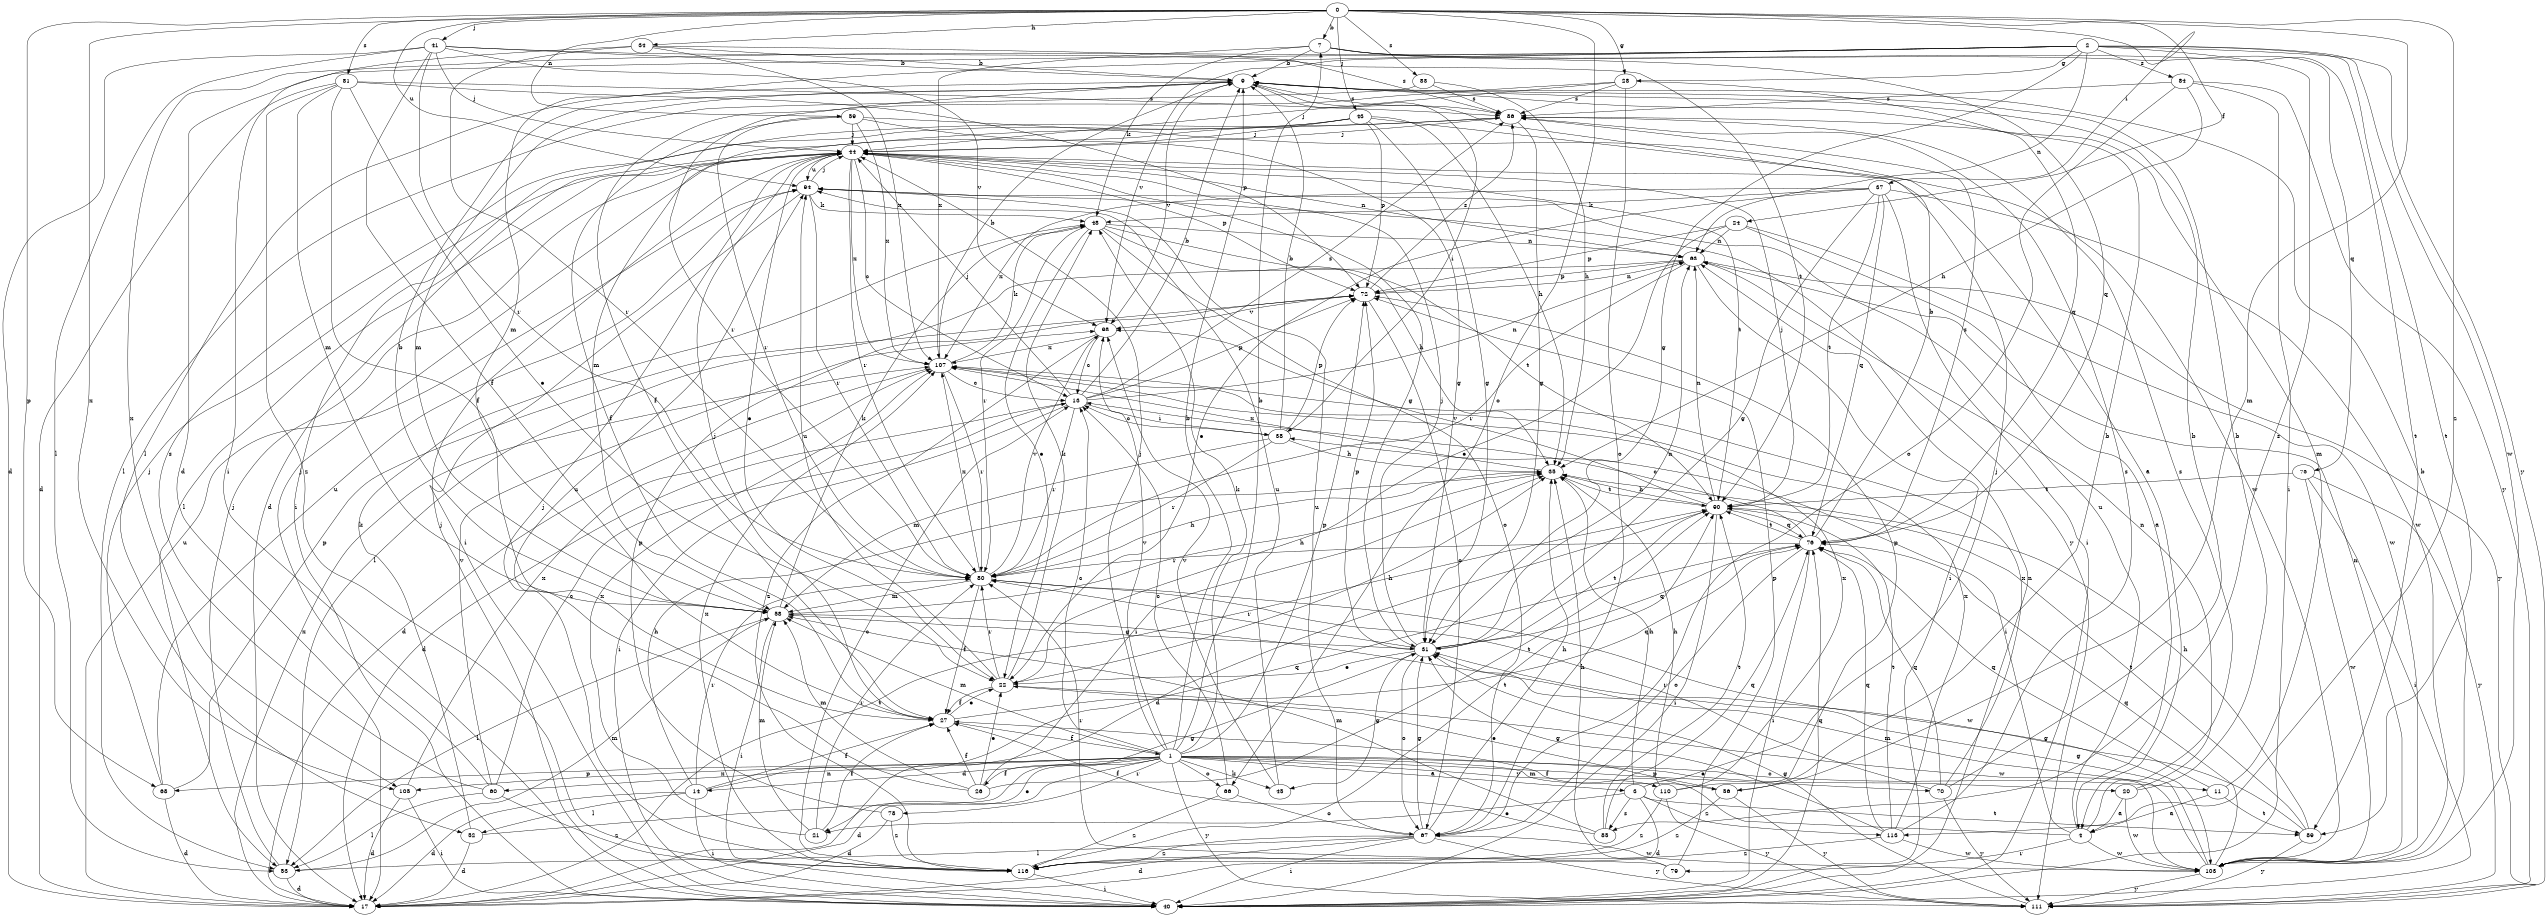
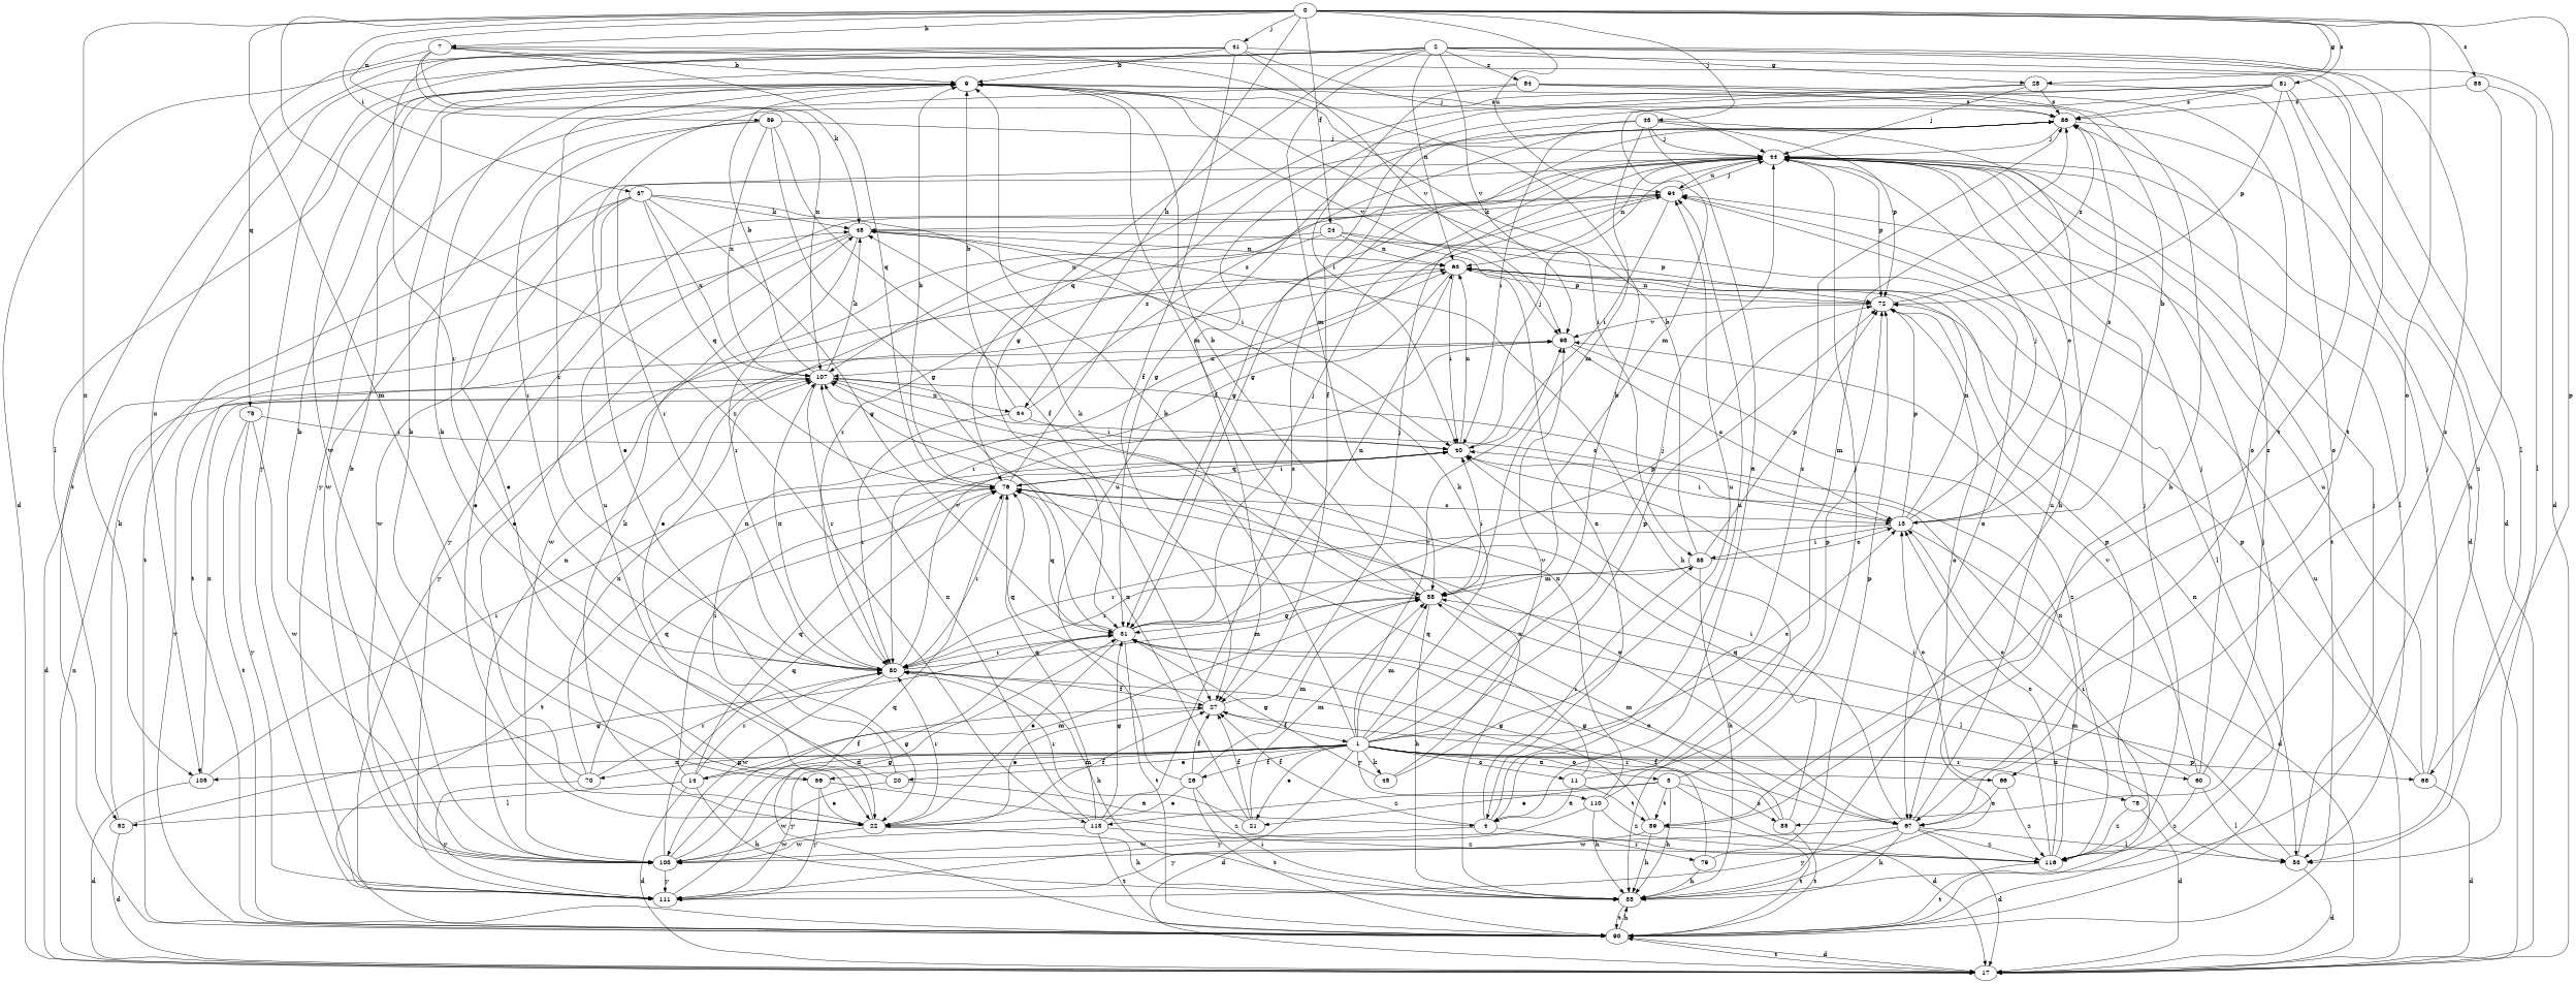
  strict digraph {
    0
    7
    24
    28
    34
    37
    41
    43
    56
    59
    66
    68
    81
    83
    94
    105
    113
    9
    48
    89
    75
    76
    107
    72
    63
    103
    4
    22
    27
    44
    86
    67
    80
    40
    31
    90
    17
    98
    53
    58
    35
    111
    116
    13
    1
    3
    11
    14
    20
    21
    26
    45
    60
    70
    78
    110
    85
    38
    52
    2
    84
    79
    0 -> 7 [label=b]
    0 -> 24 [label=f]
    0 -> 28 [label=g]
    0 -> 34 [label=h]
    0 -> 37 [label=i]
    0 -> 41 [label=j]
    0 -> 43 [label=j]
    0 -> 56 [label=m]
    0 -> 59 [label=n]
    0 -> 66 [label=o]
    0 -> 68 [label=p]
    0 -> 81 [label=s]
    0 -> 83 [label=s]
    0 -> 94 [label=u]
    0 -> 105 [label=x]
    0 -> 113 [label=z]
    7 -> 9 [label=b]
    7 -> 48 [label=k]
    7 -> 89 [label=t]
    7 -> 75 [label=q]
    7 -> 76 [label=q]
    7 -> 107 [label=x]
    24 -> 72 [label=p]
    24 -> 63 [label=n]
    24 -> 103 [label=w]
    24 -> 4 [label=a]
    24 -> 22 [label=e]
    28 -> 76 [label=q]
    28 -> 27 [label=f]
    28 -> 44 [label=j]
    28 -> 86 [label=s]
    28 -> 67 [label=o]
    34 -> 9 [label=b]
-   34 -> 107 [label=x]
+   107 -> 34 [label=x]
    34 -> 86 [label=s]
    34 -> 80 [label=r]
    34 -> 40 [label=i]
    37 -> 48 [label=k]
    37 -> 76 [label=q]
    37 -> 107 [label=x]
    37 -> 103 [label=w]
    37 -> 22 [label=e]
    37 -> 40 [label=i]
    37 -> 31 [label=g]
    37 -> 90 [label=t]
    41 -> 9 [label=b]
    41 -> 27 [label=f]
    41 -> 44 [label=j]
    41 -> 80 [label=r]
    41 -> 90 [label=t]
    41 -> 17 [label=d]
    41 -> 98 [label=v]
    41 -> 53 [label=l]
    43 -> 72 [label=p]
    43 -> 4 [label=a]
    43 -> 44 [label=j]
    43 -> 40 [label=i]
    43 -> 31 [label=g]
    43 -> 58 [label=m]
    43 -> 35 [label=h]
    56 -> 9 [label=b]
    56 -> 22 [label=e]
    56 -> 111 [label=y]
    56 -> 116 [label=z]
    59 -> 107 [label=x]
    59 -> 103 [label=w]
    59 -> 27 [label=f]
    59 -> 44 [label=j]
    59 -> 80 [label=r]
    59 -> 31 [label=g]
    66 -> 67 [label=o]
    66 -> 116 [label=z]
    66 -> 13 [label=c]
    68 -> 94 [label=u]
    68 -> 72 [label=p]
    68 -> 44 [label=j]
    68 -> 17 [label=d]
    81 -> 72 [label=p]
    81 -> 22 [label=e]
    81 -> 27 [label=f]
    81 -> 86 [label=s]
    81 -> 17 [label=d]
    81 -> 58 [label=m]
    81 -> 116 [label=z]
    83 -> 86 [label=s]
    83 -> 53 [label=l]
    83 -> 35 [label=h]
    94 -> 48 [label=k]
    94 -> 44 [label=j]
    94 -> 80 [label=r]
    94 -> 40 [label=i]
    94 -> 111 [label=y]
    105 -> 107 [label=x]
    105 -> 40 [label=i]
    105 -> 17 [label=d]
    113 -> 76 [label=q]
    113 -> 107 [label=x]
    113 -> 103 [label=w]
    113 -> 86 [label=s]
    113 -> 31 [label=g]
    113 -> 90 [label=t]
    113 -> 116 [label=z]
    9 -> 86 [label=s]
    9 -> 80 [label=r]
    9 -> 98 [label=v]
    9 -> 58 [label=m]
    9 -> 38 [label=i]
    9 -> 52 [label=l]
    48 -> 63 [label=n]
    48 -> 22 [label=e]
    48 -> 67 [label=o]
    48 -> 80 [label=r]
    48 -> 90 [label=t]
    48 -> 35 [label=h]
    89 -> 31 [label=g]
    89 -> 90 [label=t]
    89 -> 35 [label=h]
    89 -> 111 [label=y]
    75 -> 103 [label=w]
    75 -> 40 [label=i]
    75 -> 90 [label=t]
    75 -> 111 [label=y]
    76 -> 9 [label=b]
    76 -> 86 [label=s]
    76 -> 67 [label=o]
    76 -> 80 [label=r]
    76 -> 40 [label=i]
    76 -> 90 [label=t]
    76 -> 13 [label=c]
    107 -> 9 [label=b]
    107 -> 48 [label=k]
    107 -> 80 [label=r]
    107 -> 17 [label=d]
    107 -> 13 [label=c]
    72 -> 63 [label=n]
    72 -> 86 [label=s]
    72 -> 67 [label=o]
    72 -> 98 [label=v]
    63 -> 72 [label=p]
    63 -> 80 [label=r]
    63 -> 40 [label=i]
    63 -> 53 [label=l]
    63 -> 111 [label=y]
    103 -> 9 [label=b]
    103 -> 76 [label=q]
    103 -> 63 [label=n]
    103 -> 31 [label=g]
    103 -> 58 [label=m]
    103 -> 111 [label=y]
    4 -> 94 [label=u]
    4 -> 103 [label=w]
    4 -> 27 [label=f]
    4 -> 86 [label=s]
    4 -> 38 [label=i]
    4 -> 79 [label=r]
    22 -> 94 [label=u]
    22 -> 48 [label=k]
    22 -> 103 [label=w]
    22 -> 27 [label=f]
    22 -> 80 [label=r]
    22 -> 35 [label=h]
    27 -> 76 [label=q]
    27 -> 22 [label=e]
    27 -> 44 [label=j]
    27 -> 1 [label=f]
    44 -> 94 [label=u]
    44 -> 107 [label=x]
    44 -> 72 [label=p]
    44 -> 63 [label=n]
    44 -> 22 [label=e]
    44 -> 80 [label=r]
    44 -> 31 [label=g]
    44 -> 90 [label=t]
    44 -> 53 [label=l]
    44 -> 13 [label=c]
    86 -> 44 [label=j]
    86 -> 31 [label=g]
    86 -> 17 [label=d]
    67 -> 94 [label=u]
    67 -> 103 [label=w]
    67 -> 40 [label=i]
    67 -> 31 [label=g]
    67 -> 17 [label=d]
    67 -> 53 [label=l]
    67 -> 35 [label=h]
    67 -> 111 [label=y]
    67 -> 116 [label=z]
    80 -> 107 [label=x]
    80 -> 103 [label=w]
    80 -> 27 [label=f]
    80 -> 98 [label=v]
    80 -> 58 [label=m]
    80 -> 35 [label=h]
    40 -> 76 [label=q]
    40 -> 63 [label=n]
    40 -> 44 [label=j]
    31 -> 76 [label=q]
    31 -> 72 [label=p]
    31 -> 63 [label=n]
    31 -> 22 [label=e]
    31 -> 44 [label=j]
    31 -> 67 [label=o]
    31 -> 80 [label=r]
    31 -> 90 [label=t]
    90 -> 76 [label=q]
    90 -> 63 [label=n]
    90 -> 44 [label=j]
    90 -> 40 [label=i]
    90 -> 17 [label=d]
    90 -> 98 [label=v]
    90 -> 35 [label=h]
    17 -> 94 [label=u]
    17 -> 107 [label=x]
    17 -> 90 [label=t]
    98 -> 107 [label=x]
    98 -> 116 [label=z]
    98 -> 13 [label=c]
    53 -> 44 [label=j]
    53 -> 17 [label=d]
    53 -> 58 [label=m]
    58 -> 9 [label=b]
    58 -> 48 [label=k]
    58 -> 40 [label=i]
    58 -> 31 [label=g]
    58 -> 53 [label=l]
    58 -> 35 [label=h]
    35 -> 107 [label=x]
    35 -> 90 [label=t]
    111 -> 31 [label=g]
    116 -> 107 [label=x]
    116 -> 44 [label=j]
    116 -> 40 [label=i]
    116 -> 90 [label=t]
    116 -> 13 [label=c]
    13 -> 9 [label=b]
    13 -> 72 [label=p]
    13 -> 63 [label=n]
    13 -> 44 [label=j]
    13 -> 86 [label=s]
    13 -> 80 [label=r]
    13 -> 40 [label=i]
    13 -> 17 [label=d]
    13 -> 38 [label=i]
    1 -> 7 [label=b]
    1 -> 56 [label=m]
    1 -> 66 [label=o]
    1 -> 68 [label=p]
    1 -> 105 [label=x]
    1 -> 9 [label=b]
    1 -> 48 [label=k]
    1 -> 72 [label=p]
    1 -> 44 [label=j]
    1 -> 17 [label=d]
    1 -> 98 [label=v]
    1 -> 58 [label=m]
    1 -> 111 [label=y]
    1 -> 13 [label=c]
    1 -> 3 [label=a]
    1 -> 11 [label=c]
    1 -> 14 [label=d]
    1 -> 20 [label=e]
    1 -> 21 [label=e]
    1 -> 26 [label=f]
    1 -> 45 [label=k]
    1 -> 60 [label=n]
    1 -> 70 [label=p]
    1 -> 78 [label=r]
    1 -> 110 [label=y]
    3 -> 113 [label=z]
    3 -> 89 [label=t]
    3 -> 44 [label=j]
    3 -> 17 [label=d]
    3 -> 35 [label=h]
    3 -> 21 [label=e]
    3 -> 85 [label=s]
    11 -> 89 [label=t]
    11 -> 76 [label=q]
    11 -> 4 [label=a]
    11 -> 86 [label=m]
    14 -> 76 [label=q]
    14 -> 27 [label=f]
    14 -> 80 [label=r]
    14 -> 40 [label=i]
    14 -> 17 [label=d]
    14 -> 35 [label=h]
    14 -> 52 [label=l]
    20 -> 9 [label=b]
    20 -> 63 [label=n]
    20 -> 103 [label=w]
    20 -> 4 [label=a]
    21 -> 107 [label=x]
    21 -> 27 [label=f]
    21 -> 80 [label=r]
    21 -> 58 [label=m]
    26 -> 94 [label=u]
    26 -> 22 [label=e]
    26 -> 27 [label=f]
    26 -> 90 [label=t]
    26 -> 58 [label=m]
    26 -> 35 [label=i]
    45 -> 94 [label=u]
-   31 -> 45 [label=g]
+   45 -> 31 [label=g]
    45 -> 98 [label=v]
    60 -> 44 [label=j]
    60 -> 86 [label=s]
    60 -> 98 [label=v]
    60 -> 53 [label=l]
    60 -> 116 [label=z]
    60 -> 13 [label=c]
    70 -> 9 [label=b]
    70 -> 76 [label=q]
    70 -> 107 [label=x]
    70 -> 80 [label=r]
    70 -> 111 [label=y]
    78 -> 72 [label=p]
    78 -> 17 [label=d]
    78 -> 116 [label=z]
    110 -> 107 [label=x]
    110 -> 72 [label=p]
    110 -> 35 [label=h]
    110 -> 111 [label=y]
    110 -> 116 [label=z]
    85 -> 76 [label=q]
    85 -> 27 [label=f]
    85 -> 90 [label=t]
    85 -> 58 [label=m]
    38 -> 9 [label=b]
    38 -> 72 [label=p]
    38 -> 80 [label=r]
    38 -> 58 [label=m]
    38 -> 35 [label=h]
    38 -> 13 [label=c]
    52 -> 48 [label=k]
    52 -> 31 [label=g]
    52 -> 17 [label=d]
    2 -> 28 [label=g]
    2 -> 105 [label=x]
    2 -> 89 [label=t]
    2 -> 63 [label=n]
    2 -> 103 [label=w]
    2 -> 31 [label=g]
    2 -> 17 [label=d]
    2 -> 98 [label=v]
    2 -> 58 [label=m]
    2 -> 111 [label=y]
    2 -> 85 [label=s]
    2 -> 84 [label=s]
    84 -> 86 [label=s]
    84 -> 67 [label=o]
    84 -> 40 [label=i]
    84 -> 35 [label=h]
    84 -> 111 [label=y]
    79 -> 72 [label=p]
    79 -> 80 [label=r]
    79 -> 35 [label=h]
  }
